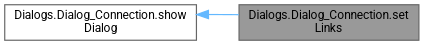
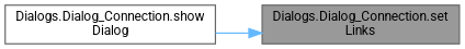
  digraph {
    rankdir=RL
    fontname=Roboto
    node [fontname=Roboto fontsize=10 shape=box style=filled]
    n1 [color=gray40 fillcolor=grey60 fontcolor=black height=0.2 label="Dialogs.Dialog_Connection.set\lLinks" width=0.4]
    n2 [color=grey40 fillcolor=white height=0.2 label="Dialogs.Dialog_Connection.show\lDialog" width=0.4]
-   n2 -> n1 [color=steelblue1 dir=back fontname=Roboto fontsize=10 labelfontname=Helvetica labelfontsize=10 style=solid]
+   n1 -> n2 [color=steelblue1 dir=back fontname=Roboto fontsize=10 labelfontname=Helvetica labelfontsize=10 style=solid]
  }
